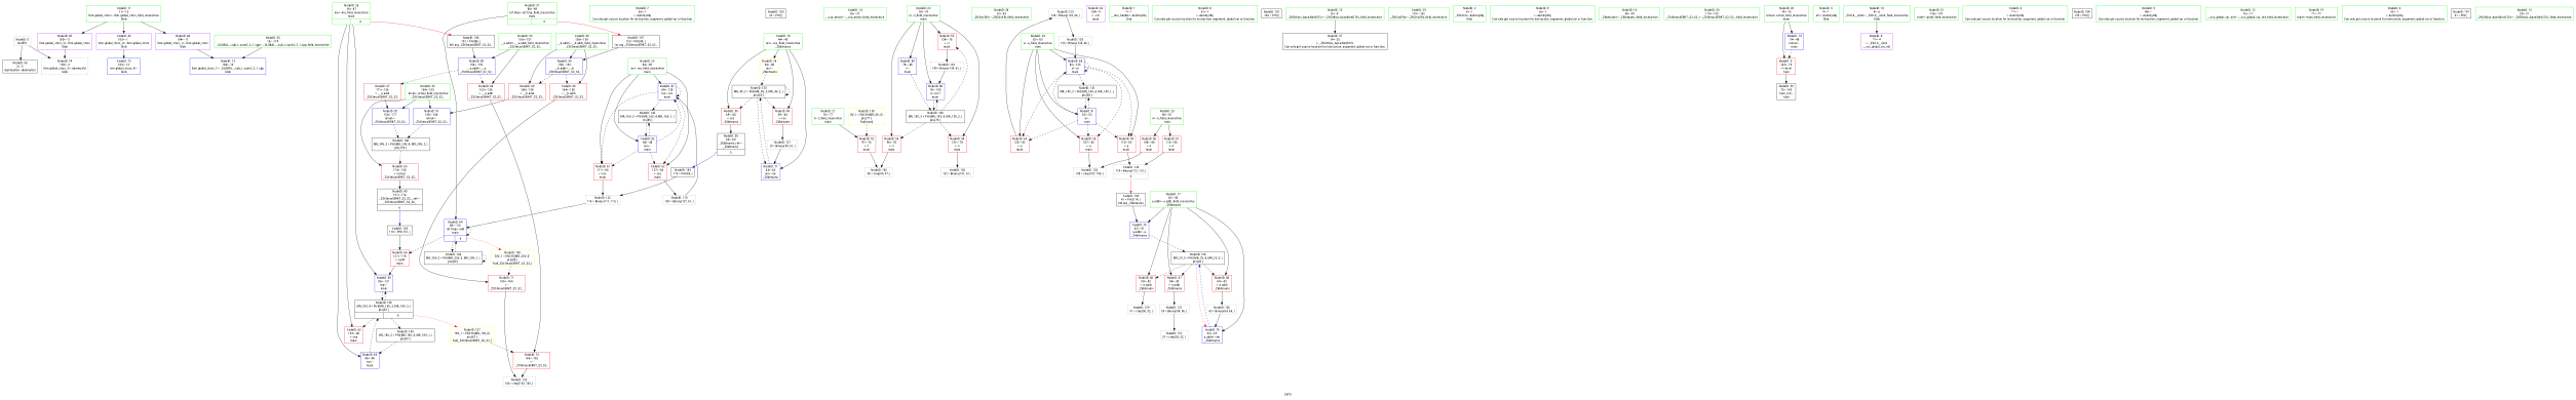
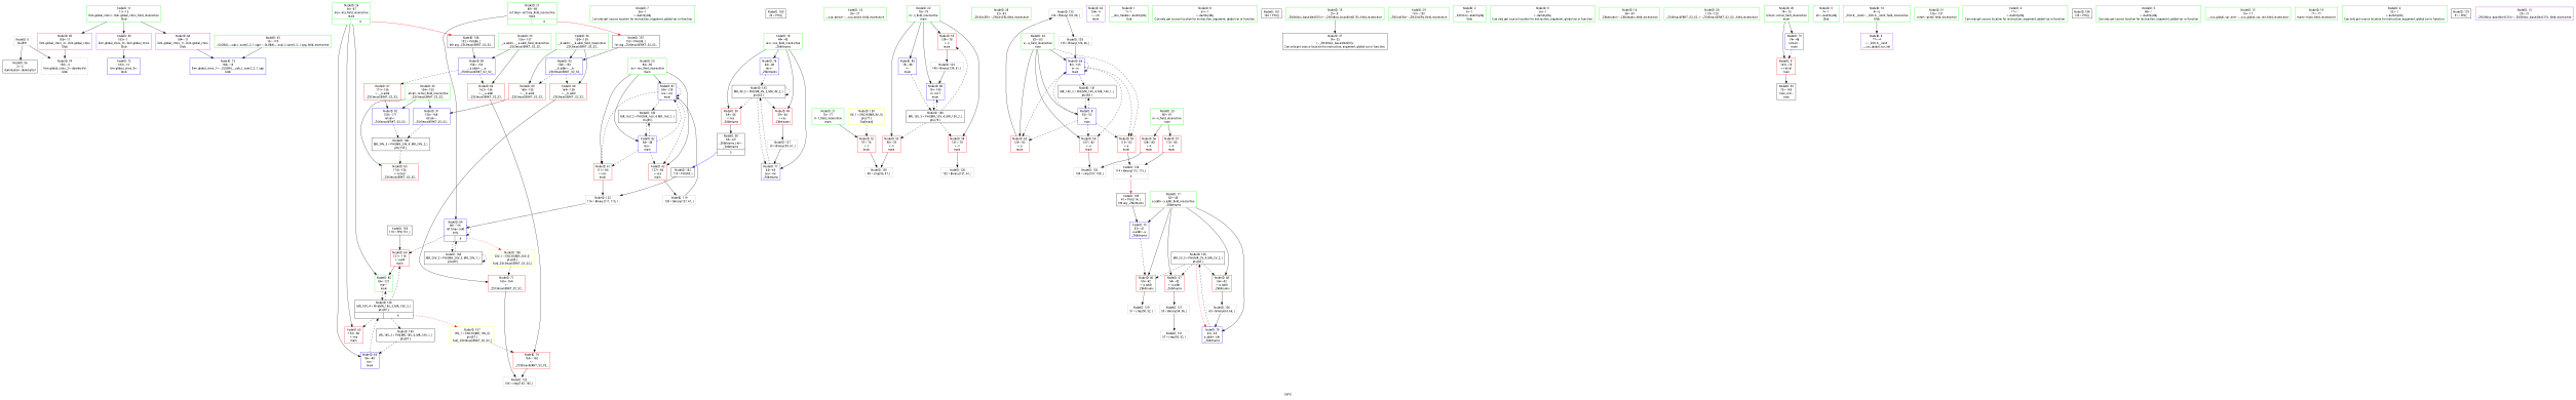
  digraph {
    fontname="Roboto Condensed"
    label=SVFG
    node [color=green fontname="Roboto Condensed" shape=record]
    edge [fontname="Roboto Condensed" style=solid]
    n1 [color=grey label="{NodeID: 0\nNullPtr}"]
    n2 [color=black label="{NodeID: 36\n2\<--3\ndummyVal\<--dummyVal\n}"]
    n3 [color=blue label="{NodeID: 74\n185\<--3\nllvm.global_ctors_2\<--dummyVal\nGlob }" style=dotted]
    n4 [color=blue label="{NodeID: 90\n158\<--153\n__b.addr\<--__b\n_ZSt3maxIiERKT_S2_S2_\n}"]
    n5 [color=red label="{NodeID: 68\n164\<--158\n\<--__b.addr\n_ZSt3maxIiERKT_S2_S2_\n}"]
    n6 [color=red label="{NodeID: 69\n168\<--158\n\<--__b.addr\n_ZSt3maxIiERKT_S2_S2_\n}"]
    n7 [color=red label="{NodeID: 71\n165\<--164\n\<--\n_ZSt3maxIiERKT_S2_S2_\n}"]
    n8 [color=blue label="{NodeID: 91\n154\<--168\nretval\<--\n_ZSt3maxIiERKT_S2_S2_\n}"]
    n9 [color=grey label="{NodeID: 132\n166 = cmp(163, 165, )\n}"]
    n10 [color=black label="{NodeID: 146\nMR_24V_3 = PHI(MR_24V_4, MR_24V_2, )\npts\{155 \}\n}"]
    n11 [label="{NodeID: 7\n56\<--1\n\<--dummyObj\nCan only get source location for instruction, argument, global var or function.}"]
    n12 [color=black label="{NodeID: 180\n23 = PHI()\n}"]
    n13 [label="{NodeID: 14\n26\<--27\n__cxa_atexit\<--__cxa_atexit_field_insensitive\n}"]
    n14 [color=black label="{NodeID: 187\n153 = PHI(88, )\n1st arg _ZSt3maxIiERKT_S2_S2_ }"]
    n15 [label="{NodeID: 21\n76\<--77\nt\<--t_field_insensitive\nmain\n}"]
    n16 [color=red label="{NodeID: 52\n97\<--76\n\<--t\nmain\n}"]
    n17 [color=grey label="{NodeID: 130\n98 = cmp(96, 97, )\n}"]
    n18 [label="{NodeID: 28\n92\<--93\n_ZNSirsERi\<--_ZNSirsERi_field_insensitive\n}"]
    n19 [label="{NodeID: 35\n13\<--179\n_GLOBAL__sub_I_sune2_2_1.cpp\<--_GLOBAL__sub_I_sune2_2_1.cpp_field_insensitive\n}"]
    n20 [color=blue label="{NodeID: 73\n184\<--13\nllvm.global_ctors_1\<--_GLOBAL__sub_I_sune2_2_1.cpp\nGlob }"]
    n21 [color=grey label="{NodeID: 125\n124 = Binary(123, 66, )\n}"]
    n22 [color=grey label="{NodeID: 128\n125 = Binary(124, 66, )\n}"]
    n23 [color=blue label="{NodeID: 86\n82\<--125\na\<--or\nmain\n}"]
    n24 [color=black label="{NodeID: 141\nMR_14V_2 = PHI(MR_14V_4, MR_14V_1, )\npts\{83 \}\n}"]
    n25 [color=red label="{NodeID: 58\n107\<--82\n\<--a\nmain\n}"]
    n26 [color=red label="{NodeID: 59\n113\<--82\n\<--a\nmain\n}"]
    n27 [color=red label="{NodeID: 60\n123\<--82\n\<--a\nmain\n}"]
    n28 [color=purple label="{NodeID: 42\n134\<--9\n\<--.str\nmain\n}"]
    n29 [color=red label="{NodeID: 49\n59\<--44\n\<--res\n_Z6bitnumx\n}"]
    n30 [color=grey label="{NodeID: 127\n60 = Binary(59, 61, )\n}"]
    n31 [color=blue label="{NodeID: 77\n44\<--60\nres\<--inc\n_Z6bitnumx\n}"]
    n32 [color=black label="{NodeID: 135\nMR_4V_3 = PHI(MR_4V_5, MR_4V_2, )\npts\{45 \}\n}"]
    n33 [color=red label="{NodeID: 56\n108\<--80\n\<--n\nmain\n}"]
    n34 [color=grey label="{NodeID: 133\n109 = cmp(107, 108, )\n}"]
    n35 [color=red label="{NodeID: 65\n174\<--154\n\<--retval\n_ZSt3maxIiERKT_S2_S2_\n}"]
-   n36 [color=black label="{NodeID: 40\n151\<--174\n_ZSt3maxIiERKT_S2_S2__ret\<--\n_ZSt3maxIiERKT_S2_S2_\n|{<s0>6}}"]
    n37 [color=black label="{NodeID: 183\n118 = PHI(151, )\n}"]
    n38 [color=red label="{NodeID: 63\n133\<--86\n\<--ma\nmain\n}"]
    n39 [color=red label="{NodeID: 70\n163\<--162\n\<--\n_ZSt3maxIiERKT_S2_S2_\n}"]
    n40 [color=red label="{NodeID: 50\n69\<--44\n\<--res\n_Z6bitnumx\n}"]
    n41 [color=black label="{NodeID: 38\n40\<--69\n_Z6bitnumx_ret\<--\n_Z6bitnumx\n|{<s0>5}}"]
-   n42 [color=blue label="{NodeID: 84\n88\<--116\nref.tmp\<--add\nmain\n|{|<s3>6}}"]
+   n42 [color=blue label="{NodeID: 84\n88\<--116\nref.tmp\<--add\nonly\n|{|<s3>6}}"]
    n43 [color=red label="{NodeID: 64\n121\<--118\n\<--call4\nmain\n}"]
    n44 [color=black label="{NodeID: 144\nMR_20V_2 = PHI(MR_20V_3, MR_20V_1, )\npts\{89 \}\n}"]
    n45 [color=yellow label="{NodeID: 158\n20V_1 = ENCHI(MR_20V_0)\npts\{89 \}\nFun[_ZSt3maxIiERKT_S2_S2_]}" style=double]
-   n46 [color=blue label="{NodeID: 85\n86\<--121\nma\<--\nmain\n}"]
+   n46 [label="{NodeID: 85\n86\<--121\nma\<--\nmain\n}"]
    n47 [color=black label="{NodeID: 138\nMR_18V_4 = PHI(MR_18V_5, MR_18V_3, )\npts\{87 \}\n|{|<s4>6}}"]
    n48 [label="{NodeID: 1\n7\<--1\n__dso_handle\<--dummyObj\nGlob }"]
    n49 [label="{NodeID: 8\n61\<--1\n\<--dummyObj\nCan only get source location for instruction, argument, global var or function.}"]
    n50 [color=black label="{NodeID: 181\n100 = PHI()\n}"]
    n51 [label="{NodeID: 15\n25\<--31\n_ZNSt8ios_base4InitD1Ev\<--_ZNSt8ios_base4InitD1Ev_field_insensitive\n}"]
    n52 [color=black label="{NodeID: 37\n24\<--25\n\<--_ZNSt8ios_base4InitD1Ev\nCan only get source location for instruction, argument, global var or function.}"]
    n53 [label="{NodeID: 22\n78\<--79\nii\<--ii_field_insensitive\nmain\n}"]
    n54 [color=red label="{NodeID: 53\n96\<--78\n\<--ii\nmain\n}"]
    n55 [color=red label="{NodeID: 54\n131\<--78\n\<--ii\nmain\n}"]
    n56 [color=red label="{NodeID: 55\n139\<--78\n\<--ii\nmain\n}"]
    n57 [color=blue label="{NodeID: 80\n78\<--48\nii\<--\nmain\n}"]
    n58 [color=blue label="{NodeID: 88\n78\<--140\nii\<--inc7\nmain\n}"]
    n59 [color=grey label="{NodeID: 120\n132 = Binary(131, 61, )\n}"]
    n60 [color=grey label="{NodeID: 123\n140 = Binary(139, 61, )\n}"]
    n61 [color=black label="{NodeID: 140\nMR_10V_3 = PHI(MR_10V_4, MR_10V_2, )\npts\{79 \}\n}"]
    n62 [label="{NodeID: 29\n101\<--102\n_ZNSirsERx\<--_ZNSirsERx_field_insensitive\n}"]
    n63 [color=grey label="{NodeID: 119\n128 = Binary(127, 61, )\n}"]
    n64 [color=blue label="{NodeID: 87\n84\<--128\nres\<--inc\nmain\n}"]
    n65 [color=black label="{NodeID: 142\nMR_16V_2 = PHI(MR_16V_4, MR_16V_1, )\npts\{85 \}\n}"]
    n66 [color=red label="{NodeID: 61\n111\<--84\n\<--res\nmain\n}"]
    n67 [color=red label="{NodeID: 62\n127\<--84\n\<--res\nmain\n}"]
    n68 [color=blue label="{NodeID: 82\n84\<--48\nres\<--\nmain\n}"]
    n69 [color=grey label="{NodeID: 122\n116 = Binary(111, 115, )\n}"]
    n70 [color=grey label="{NodeID: 126\n65 = Binary(64, 66, )\n}"]
    n71 [color=blue label="{NodeID: 78\n42\<--65\na.addr\<--shr\n_Z6bitnumx\n}"]
    n72 [color=black label="{NodeID: 134\nMR_2V_3 = PHI(MR_2V_4, MR_2V_2, )\npts\{43 \}\n}"]
    n73 [color=red label="{NodeID: 46\n50\<--42\n\<--a.addr\n_Z6bitnumx\n}"]
    n74 [color=red label="{NodeID: 47\n54\<--42\n\<--a.addr\n_Z6bitnumx\n}"]
    n75 [color=red label="{NodeID: 48\n64\<--42\n\<--a.addr\n_Z6bitnumx\n}"]
    n76 [color=purple label="{NodeID: 43\n183\<--11\nllvm.global_ctors_0\<--llvm.global_ctors\nGlob }"]
    n77 [color=blue label="{NodeID: 72\n183\<--12\nllvm.global_ctors_0\<--\nGlob }"]
    n78 [color=black label="{NodeID: 182\n115 = PHI(40, )\n}"]
    n79 [color=red label="{NodeID: 57\n112\<--80\n\<--n\nmain\n}"]
    n80 [color=grey label="{NodeID: 124\n114 = Binary(112, 113, )\n|{<s0>5}}"]
    n81 [color=black label="{NodeID: 185\n41 = PHI(114, )\n0th arg _Z6bitnumx }"]
    n82 [color=blue label="{NodeID: 75\n42\<--41\na.addr\<--a\n_Z6bitnumx\n}"]
    n83 [color=black label="{NodeID: 143\nMR_18V_2 = PHI(MR_18V_4, MR_18V_1, )\npts\{87 \}\n}"]
    n84 [color=yellow label="{NodeID: 157\n18V_1 = ENCHI(MR_18V_0)\npts\{87 \}\nFun[_ZSt3maxIiERKT_S2_S2_]}" style=double]
    n85 [color=grey label="{NodeID: 129\n51 = cmp(50, 52, )\n}"]
    n86 [color=grey label="{NodeID: 121\n55 = Binary(54, 56, )\n}"]
    n87 [color=blue label="{NodeID: 83\n86\<--48\nma\<--\nmain\n}"]
    n88 [label="{NodeID: 2\n8\<--1\n_ZSt3cin\<--dummyObj\nGlob }"]
    n89 [color=blue label="{NodeID: 92\n154\<--171\nretval\<--\n_ZSt3maxIiERKT_S2_S2_\n}"]
    n90 [label="{NodeID: 9\n66\<--1\n\<--dummyObj\nCan only get source location for instruction, argument, global var or function.}"]
    n91 [label="{NodeID: 16\n38\<--39\n_Z6bitnumx\<--_Z6bitnumx_field_insensitive\n}"]
    n92 [label="{NodeID: 23\n80\<--81\nn\<--n_field_insensitive\nmain\n}"]
    n93 [label="{NodeID: 30\n119\<--120\n_ZSt3maxIiERKT_S2_S2_\<--_ZSt3maxIiERKT_S2_S2__field_insensitive\n}"]
    n94 [color=purple label="{NodeID: 44\n184\<--11\nllvm.global_ctors_1\<--llvm.global_ctors\nGlob }"]
    n95 [color=grey label="{NodeID: 131\n57 = cmp(55, 52, )\n}"]
    n96 [color=red label="{NodeID: 51\n143\<--74\n\<--retval\nmain\n}"]
    n97 [color=black label="{NodeID: 39\n73\<--143\nmain_ret\<--\nmain\n}"]
    n98 [color=blue label="{NodeID: 81\n82\<--52\na\<--\nmain\n}"]
    n99 [color=blue label="{NodeID: 79\n74\<--48\nretval\<--\nmain\n}"]
    n100 [label="{NodeID: 3\n9\<--1\n.str\<--dummyObj\nGlob }"]
    n101 [label="{NodeID: 10\n4\<--6\n_ZStL8__ioinit\<--_ZStL8__ioinit_field_insensitive\nGlob }"]
    n102 [color=purple label="{NodeID: 41\n22\<--4\n\<--_ZStL8__ioinit\n__cxx_global_var_init\n}"]
    n103 [label="{NodeID: 17\n42\<--43\na.addr\<--a.addr_field_insensitive\n_Z6bitnumx\n}"]
    n104 [label="{NodeID: 24\n82\<--83\na\<--a_field_insensitive\nmain\n}"]
    n105 [label="{NodeID: 31\n136\<--137\nprintf\<--printf_field_insensitive\n}"]
    n106 [color=purple label="{NodeID: 45\n185\<--11\nllvm.global_ctors_2\<--llvm.global_ctors\nGlob }"]
    n107 [color=red label="{NodeID: 66\n162\<--156\n\<--__a.addr\n_ZSt3maxIiERKT_S2_S2_\n}"]
    n108 [label="{NodeID: 4\n12\<--1\n\<--dummyObj\nCan only get source location for instruction, argument, global var or function.}"]
    n109 [label="{NodeID: 11\n11\<--15\nllvm.global_ctors\<--llvm.global_ctors_field_insensitive\nGlob }"]
    n110 [color=black label="{NodeID: 184\n135 = PHI()\n}"]
    n111 [label="{NodeID: 18\n44\<--45\nres\<--res_field_insensitive\n_Z6bitnumx\n}"]
-   n112 [color=yellow label="{NodeID: 76\n44\<--48\nres\<--\n_Z6bitnumx\n}"]
+   n112 [color=blue label="{NodeID: 76\n44\<--48\nres\<--\n_Z6bitnumx\n}"]
    n113 [label="{NodeID: 25\n84\<--85\nres\<--res_field_insensitive\nmain\n}"]
    n114 [label="{NodeID: 32\n154\<--155\nretval\<--retval_field_insensitive\n_ZSt3maxIiERKT_S2_S2_\n}"]
    n115 [color=yellow label="{NodeID: 150\n8V_1 = ENCHI(MR_8V_0)\npts\{77 \}\nFun[main]}" style=double]
    n116 [color=red label="{NodeID: 67\n171\<--156\n\<--__a.addr\n_ZSt3maxIiERKT_S2_S2_\n}"]
    n117 [label="{NodeID: 5\n48\<--1\n\<--dummyObj\nCan only get source location for instruction, argument, global var or function.}"]
    n118 [label="{NodeID: 12\n16\<--17\n__cxx_global_var_init\<--__cxx_global_var_init_field_insensitive\n}"]
    n119 [label="{NodeID: 19\n71\<--72\nmain\<--main_field_insensitive\n}"]
    n120 [label="{NodeID: 26\n86\<--87\nma\<--ma_field_insensitive\nmain\n|{|<s3>6}}"]
    n121 [color=black label="{NodeID: 186\n152 = PHI(86, )\n0th arg _ZSt3maxIiERKT_S2_S2_ }"]
    n122 [color=blue label="{NodeID: 89\n156\<--152\n__a.addr\<--__a\n_ZSt3maxIiERKT_S2_S2_\n}"]
    n123 [label="{NodeID: 33\n156\<--157\n__a.addr\<--__a.addr_field_insensitive\n_ZSt3maxIiERKT_S2_S2_\n}"]
    n124 [label="{NodeID: 6\n52\<--1\n\<--dummyObj\nCan only get source location for instruction, argument, global var or function.}"]
    n125 [color=black label="{NodeID: 179\n91 = PHI()\n}"]
-   n126 [label="{NodeID: 13\n20\<--21\n_ZNSt8ios_base4InitC1Ev\<--_ZNSt8ios_base4InitC1Ev_field_insensitive\n}"]
+   n126 [color=purple label="{NodeID: 13\n20\<--21\n_ZNSt8ios_base4InitC1Ev\<--_ZNSt8ios_base4InitC1Ev_field_insensitive\n}"]
    n127 [label="{NodeID: 20\n74\<--75\nretval\<--retval_field_insensitive\nmain\n}"]
    n128 [label="{NodeID: 27\n88\<--89\nref.tmp\<--ref.tmp_field_insensitive\nmain\n|{|<s1>6}}"]
    n129 [label="{NodeID: 34\n158\<--159\n__b.addr\<--__b.addr_field_insensitive\n_ZSt3maxIiERKT_S2_S2_\n}"]
    n1 -> n2
    n1 -> n3
    n4 -> n5 [style=dashed]
    n4 -> n6 [style=dashed]
    n5 -> n7
    n6 -> n8
    n7 -> n9
    n8 -> n10 [style=dashed]
    n10 -> n35 [style=dashed]
    n14 -> n4
    n15 -> n16
    n16 -> n17
    n19 -> n20
    n21 -> n22
    n22 -> n23
    n23 -> n23 [style=dashed]
    n23 -> n24 [style=dashed]
    n23 -> n25 [style=dashed]
    n23 -> n26 [style=dashed]
    n23 -> n27 [style=dashed]
    n24 -> n98 [style=dashed]
    n25 -> n34
    n26 -> n80
    n27 -> n21
    n29 -> n30
    n30 -> n31
    n31 -> n32 [style=dashed]
    n32 -> n29 [style=dashed]
    n32 -> n31 [style=dashed]
    n32 -> n32 [style=dashed]
    n32 -> n40 [style=dashed]
    n33 -> n34
-   n35 -> n36
-   n36 -> n37 [color=blue tailport=s0]
    n37 -> n43
    n39 -> n9
    n40 -> n41
    n41 -> n78 [color=blue tailport=s0]
    n42 -> n42 [style=dashed]
    n42 -> n43 [style=dashed]
    n42 -> n44 [style=dashed]
    n42 -> n45 [color=red style=dashed tailport=s3]
    n43 -> n46
    n44 -> n42 [style=dashed]
    n44 -> n44 [style=dashed]
    n45 -> n7 [style=dashed]
    n46 -> n47 [style=dashed]
    n47 -> n38 [style=dashed]
+   n47 -> n43 [style=dashed]
    n47 -> n46 [style=dashed]
    n47 -> n83 [style=dashed]
    n47 -> n84 [color=red style=dashed tailport=s4]
    n51 -> n52
    n53 -> n54
    n53 -> n55
    n53 -> n56
    n53 -> n57
    n53 -> n58
    n54 -> n17
    n55 -> n59
    n56 -> n60
    n57 -> n61 [style=dashed]
    n58 -> n61 [style=dashed]
    n60 -> n58
    n61 -> n54 [style=dashed]
    n61 -> n55 [style=dashed]
    n61 -> n56 [style=dashed]
    n61 -> n58 [style=dashed]
    n63 -> n64
    n64 -> n64 [style=dashed]
    n64 -> n65 [style=dashed]
    n64 -> n66 [style=dashed]
    n64 -> n67 [style=dashed]
    n65 -> n68 [style=dashed]
    n66 -> n69
    n67 -> n63
    n68 -> n64 [style=dashed]
    n68 -> n65 [style=dashed]
    n68 -> n66 [style=dashed]
    n68 -> n67 [style=dashed]
    n69 -> n42
    n70 -> n71
-   n71 -> n72 [style=dashed color=blue]
+   n71 -> n72 [style=dashed]
    n72 -> n71 [color=red style=dashed]
    n72 -> n73 [style=dashed]
    n72 -> n74 [style=dashed]
    n72 -> n75 [style=dashed]
    n73 -> n85
    n74 -> n86
    n75 -> n70
    n76 -> n77
    n78 -> n69
    n79 -> n80
    n80 -> n81 [color=red tailport=s0]
    n81 -> n82
-   n82 -> n72 [style=dashed]
+   n82 -> n73 [style=dashed]
    n83 -> n87 [style=dashed]
    n84 -> n39 [style=dashed]
    n86 -> n95
    n87 -> n47 [style=dashed]
    n89 -> n10 [style=dashed]
    n92 -> n33
    n92 -> n79
    n94 -> n20
    n96 -> n97
    n98 -> n23 [style=dashed]
    n98 -> n24 [style=dashed]
    n98 -> n25 [style=dashed]
    n98 -> n26 [style=dashed]
    n98 -> n27 [style=dashed]
    n99 -> n96 [style=dashed]
    n101 -> n102
    n103 -> n71
    n103 -> n73
    n103 -> n74
    n103 -> n75
    n103 -> n82
    n104 -> n23
    n104 -> n25
-   n104 -> n26
+   n104 -> n26 [style=dashed]
    n104 -> n27
    n104 -> n98
    n106 -> n3
    n107 -> n39
    n109 -> n76
    n109 -> n94
    n109 -> n106
    n111 -> n29
    n111 -> n31
    n111 -> n40
    n111 -> n112
    n112 -> n32 [style=dashed]
    n113 -> n64
    n113 -> n66
    n113 -> n67
    n113 -> n68
    n114 -> n8
    n114 -> n35
    n114 -> n89
    n115 -> n16 [style=dashed]
    n116 -> n89
    n120 -> n38
    n120 -> n46
    n120 -> n87
    n120 -> n121 [color=red tailport=s3]
    n121 -> n122
    n122 -> n107 [style=dashed]
    n122 -> n116 [style=dashed]
    n123 -> n107
    n123 -> n122
    n127 -> n96
    n127 -> n99
    n128 -> n14 [color=red tailport=s1]
    n128 -> n42
    n129 -> n4
    n129 -> n5
    n129 -> n6
  }
